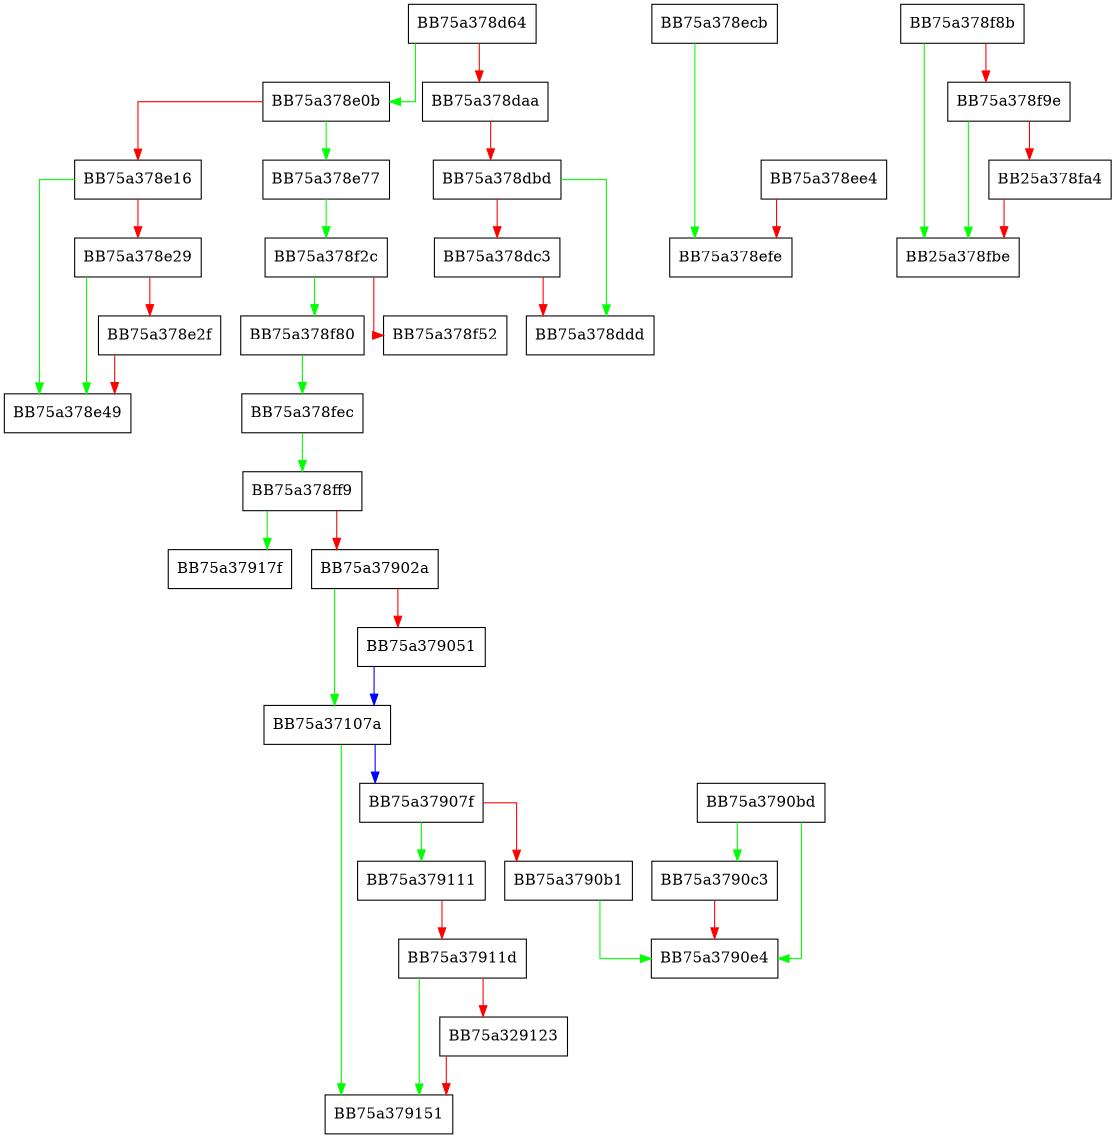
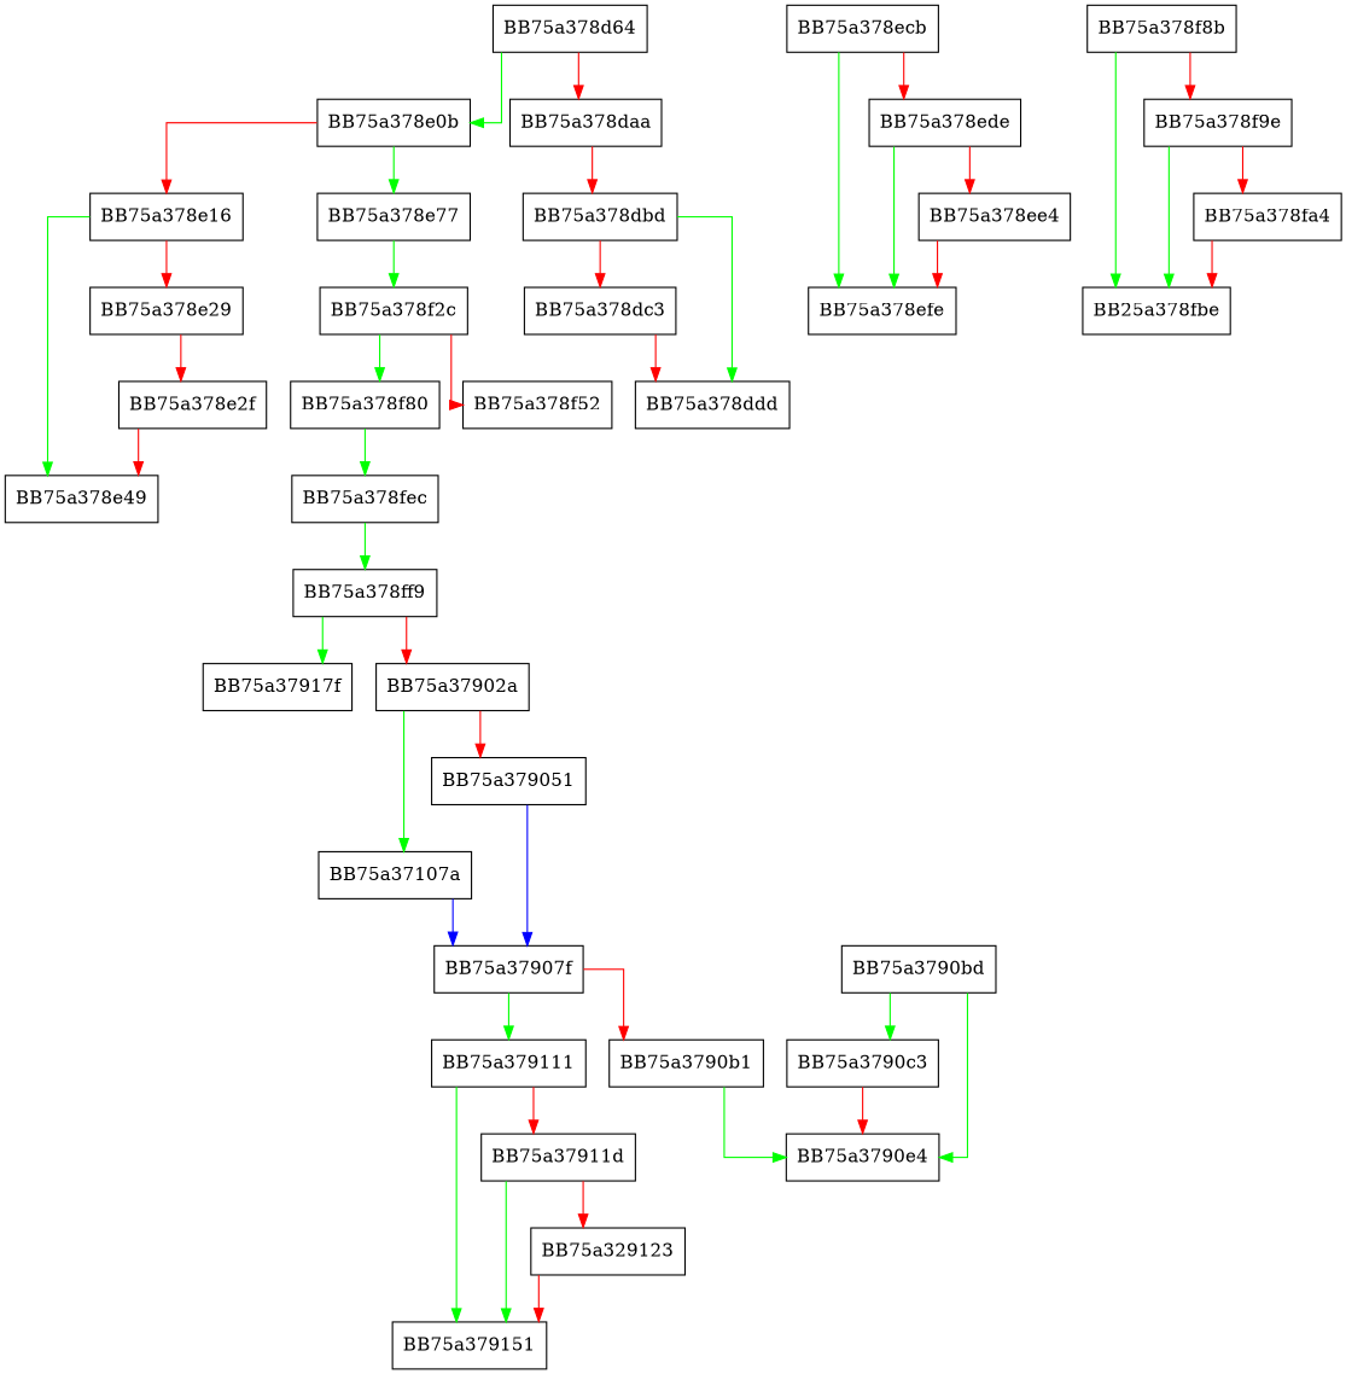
  digraph {
    splines=ortho
    node [shape=box]
    edge [color=red]
    BB75a378d64
    BB75a378e0b
    BB75a378daa
    BB75a378e77
    BB75a378e16
    BB75a378dbd
    BB75a378f2c
    BB75a378e49
    BB75a378e29
    BB75a378ddd
    BB75a378dc3
    BB75a378f80
    BB75a378f52
    BB75a378ecb
    BB75a378efe
+   BB75a378ede
    BB75a378e2f
    BB75a378fec
    BB75a378ee4
    BB75a378ff9
    n21 [label=BB25a378fbe]
    BB75a378f8b
    BB75a378f9e
    BB75a37917f
    BB75a37902a
-   BB75a378fa4 [label=BB25a378fa4]
+   BB75a378fa4
    n27 [label=BB75a37107a]
    BB75a379051
    BB75a37907f
    BB75a379111
    BB75a3790b1
    BB75a379151
    BB75a37911d
    BB75a3790e4
    n35 [label=BB75a329123]
    BB75a3790bd
    BB75a3790c3
    BB75a378d64 -> BB75a378e0b [color=green]
    BB75a378d64 -> BB75a378daa
    BB75a378e0b -> BB75a378e77 [color=green]
    BB75a378e0b -> BB75a378e16
    BB75a378daa -> BB75a378dbd
    BB75a378e77 -> BB75a378f2c [color=green]
    BB75a378e16 -> BB75a378e49 [color=green]
    BB75a378e16 -> BB75a378e29
    BB75a378dbd -> BB75a378ddd [color=green]
    BB75a378dbd -> BB75a378dc3
    BB75a378f2c -> BB75a378f80 [color=green]
    BB75a378f2c -> BB75a378f52
-   BB75a378e29 -> BB75a378e49 [color=green]
    BB75a378e29 -> BB75a378e2f
    BB75a378dc3 -> BB75a378ddd
    BB75a378f80 -> BB75a378fec [color=green]
    BB75a378ecb -> BB75a378efe [color=green]
+   BB75a378ecb -> BB75a378ede
+   BB75a378ede -> BB75a378efe [color=green]
+   BB75a378ede -> BB75a378ee4
    BB75a378e2f -> BB75a378e49
    BB75a378fec -> BB75a378ff9 [color=green]
    BB75a378ee4 -> BB75a378efe
    BB75a378ff9 -> BB75a37917f [color=green]
    BB75a378ff9 -> BB75a37902a
    BB75a378f8b -> n21 [color=green]
    BB75a378f8b -> BB75a378f9e
    BB75a378f9e -> n21 [color=green]
    BB75a378f9e -> BB75a378fa4
    BB75a37902a -> n27 [color=green]
    BB75a37902a -> BB75a379051
    BB75a378fa4 -> n21
    n27 -> BB75a37907f [color=blue]
-   BB75a379051 -> n27 [color=blue]
+   BB75a379051 -> BB75a37907f [color=blue]
    BB75a37907f -> BB75a379111 [color=green]
    BB75a37907f -> BB75a3790b1
-   n27 -> BB75a379151 [color=green]
+   BB75a379111 -> BB75a379151 [color=green]
    BB75a379111 -> BB75a37911d
    BB75a3790b1 -> BB75a3790e4 [color=green]
    BB75a37911d -> BB75a379151 [color=green]
    BB75a37911d -> n35
    n35 -> BB75a379151
    BB75a3790bd -> BB75a3790e4 [color=green]
    BB75a3790bd -> BB75a3790c3 [color=green]
    BB75a3790c3 -> BB75a3790e4
  }
